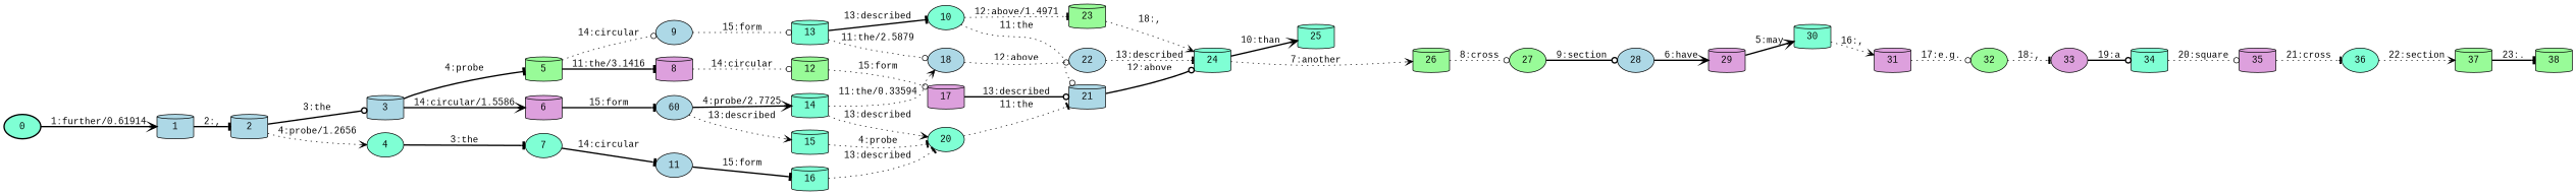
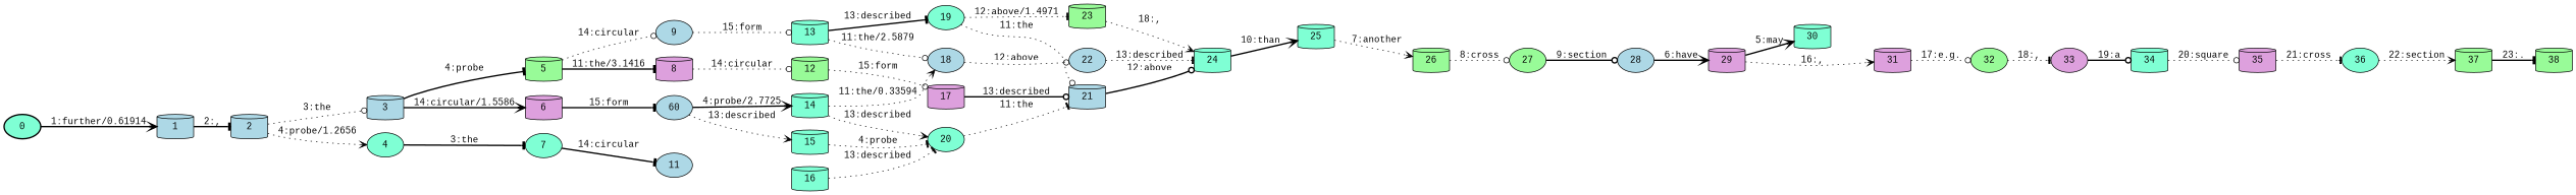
  digraph {
    fontname="Liberation Mono"
    nodesep=0.25
    rankdir=LR
    ranksep=0.4
    node [fillcolor=aquamarine fontname="Liberation Mono" fontsize=14 shape=cylinder style="solid,filled"]
    edge [arrowhead=tee fontname="Liberation Mono" fontsize=14 style=dotted]
    n1 [label=0 shape=ellipse style="bold,filled"]
    n2 [fillcolor=lightblue label=1]
    n3 [fillcolor=lightblue label=2]
    n4 [fillcolor=lightblue label=3]
    n5 [label=4 shape=ellipse]
    n6 [fillcolor=palegreen label=5]
    n7 [fillcolor=plum label=6]
    n8 [label=7 shape=ellipse]
    n9 [fillcolor=plum label=8]
    n10 [fillcolor=lightblue label=9 shape=ellipse]
    n11 [fillcolor=lightblue label=60 shape=ellipse]
    n12 [fillcolor=lightblue label=11 shape=ellipse]
    n13 [fillcolor=palegreen label=12]
    n14 [label=13]
    n15 [label=14]
    n16 [label=15]
    n17 [label=16]
    n18 [fillcolor=plum label=17]
    n19 [fillcolor=lightblue label=18 shape=ellipse]
-   n20 [label=10 shape=ellipse]
+   n20 [label=19 shape=ellipse]
    n21 [label=20 shape=ellipse]
    n22 [fillcolor=lightblue label=21]
    n23 [fillcolor=lightblue label=22 shape=ellipse]
    n24 [fillcolor=palegreen label=23]
    n25 [label=24]
    n26 [label=25]
    n27 [fillcolor=palegreen label=26]
    n28 [fillcolor=palegreen label=27 shape=ellipse]
    n29 [fillcolor=lightblue label=28 shape=ellipse]
    n30 [fillcolor=plum label=29]
    n31 [label=30]
    n32 [fillcolor=plum label=31]
    n33 [fillcolor=palegreen label=32 shape=ellipse]
    n34 [fillcolor=plum label=33 shape=ellipse]
    n35 [label=34]
    n36 [fillcolor=plum label=35]
    n37 [label=36 shape=ellipse]
    n38 [fillcolor=palegreen label=37]
    n39 [fillcolor=palegreen label=38]
    n1 -> n2 [arrowhead=vee label="1:further/0.61914" style=bold]
    n2 -> n3 [label="2:," style=bold]
-   n3 -> n4 [arrowhead=odot label="3:the" style=bold]
+   n3 -> n4 [arrowhead=odot label="3:the"]
    n3 -> n5 [arrowhead=vee label="4:probe/1.2656"]
    n4 -> n6 [label="4:probe" style=bold]
    n4 -> n7 [arrowhead=vee label="14:circular/1.5586" style=bold]
    n5 -> n8 [label="3:the" style=bold]
    n6 -> n9 [label="11:the/3.1416" style=bold]
    n6 -> n10 [arrowhead=odot label="14:circular"]
    n7 -> n11 [label="15:form" style=bold]
    n8 -> n12 [label="14:circular" style=bold]
    n9 -> n13 [arrowhead=odot label="14:circular"]
    n10 -> n14 [arrowhead=odot label="15:form"]
    n11 -> n15 [arrowhead=vee label="4:probe/2.7725" style=bold]
    n11 -> n16 [arrowhead=vee label="13:described"]
-   n12 -> n17 [label="15:form" style=bold]
    n13 -> n18 [arrowhead=odot label="15:form"]
    n14 -> n19 [arrowhead=odot label="11:the/2.5879"]
    n14 -> n20 [label="13:described" style=bold]
    n15 -> n19 [arrowhead=vee label="11:the/0.33594"]
    n15 -> n21 [arrowhead=vee label="13:described"]
    n16 -> n21 [label="4:probe"]
    n17 -> n21 [label="13:described"]
    n18 -> n22 [arrowhead=odot label="13:described" style=bold]
    n19 -> n23 [arrowhead=odot label="12:above"]
    n20 -> n22 [arrowhead=odot label="11:the"]
    n20 -> n24 [label="12:above/1.4971"]
    n21 -> n22 [label="11:the"]
    n22 -> n25 [arrowhead=odot label="12:above" style=bold]
    n23 -> n25 [label="13:described"]
    n24 -> n25 [arrowhead=vee label="18:,"]
    n25 -> n26 [arrowhead=vee label="10:than" style=bold]
-   n25 -> n27 [arrowhead=vee label="7:another"]
+   n26 -> n27 [arrowhead=vee label="7:another"]
    n27 -> n28 [arrowhead=odot label="8:cross"]
    n28 -> n29 [arrowhead=odot label="9:section" style=bold]
    n29 -> n30 [arrowhead=vee label="6:have" style=bold]
    n30 -> n31 [arrowhead=vee label="5:may" style=bold]
-   n31 -> n32 [arrowhead=vee label="16:,"]
+   n30 -> n32 [arrowhead=vee label="16:,"]
    n32 -> n33 [arrowhead=odot label="17:e.g."]
    n33 -> n34 [label="18:,"]
    n34 -> n35 [arrowhead=odot label="19:a" style=bold]
    n35 -> n36 [arrowhead=odot label="20:square"]
    n36 -> n37 [label="21:cross"]
    n37 -> n38 [arrowhead=vee label="22:section"]
    n38 -> n39 [label="23:." style=bold]
  }
